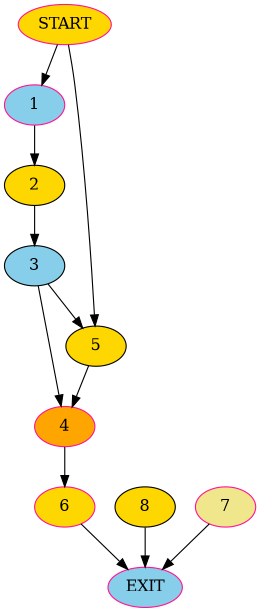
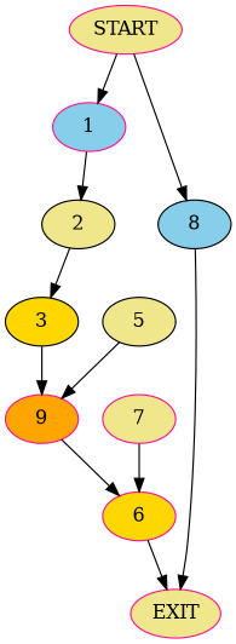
  digraph {
    node [color=deeppink fillcolor=khaki style=filled]
-   n1 [fillcolor=gold label=START]
+   n1 [label=START]
    1 [fillcolor=skyblue]
-   8 [color=black fillcolor=gold]
-   2 [color=black fillcolor=gold]
+   8 [color=black fillcolor=skyblue]
+   2 [color=black]
    7
    6 [fillcolor=gold]
-   n7 [fillcolor=skyblue label=EXIT]
-   3 [color=black fillcolor=skyblue]
-   4 [fillcolor=orange]
-   5 [color=black fillcolor=gold]
+   n7 [label=EXIT]
+   3 [color=black fillcolor=gold]
+   4 [fillcolor=orange label=9]
+   5 [color=black]
    n1 -> 1
-   n1 -> 5
+   n1 -> 8
    1 -> 2
    8 -> n7
    2 -> 3
-   7 -> n7
+   7 -> 6
    6 -> n7
    3 -> 4
-   3 -> 5
    4 -> 6
    5 -> 4
  }
